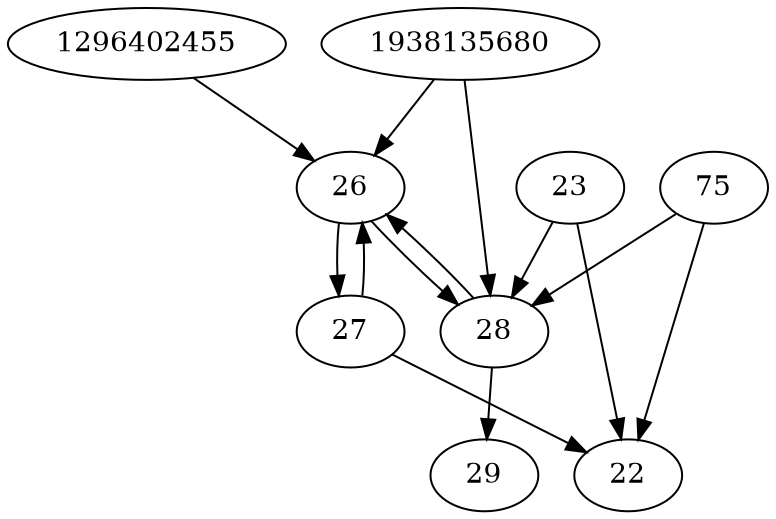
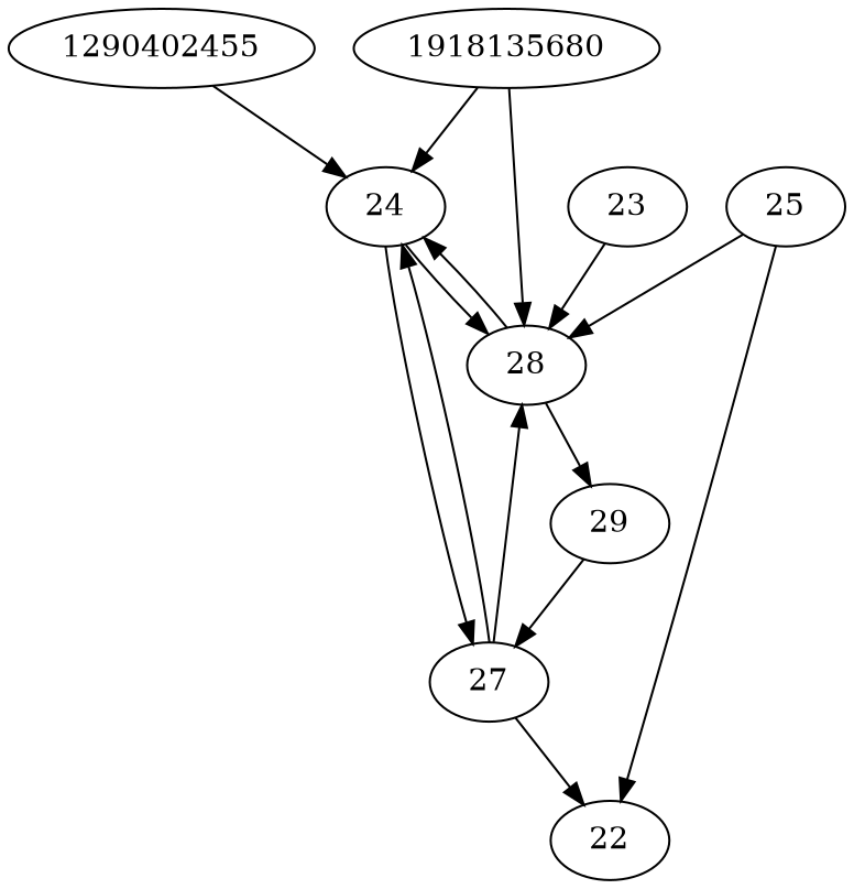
  strict digraph {
    fontname="DejaVu Serif"
    node [fontname="DejaVu Serif"]
    edge [fontname="DejaVu Serif"]
-   1938135680
-   26
+   1938135680 [label=1918135680]
+   26 [label=24]
    28
    27
    29
-   1290402455 [label=1296402455]
+   1290402455
    23
    22
-   25 [label=75]
+   25
    1938135680 -> 26
    1938135680 -> 28
    26 -> 28
    26 -> 27
    28 -> 26
    28 -> 29
    27 -> 26
+   27 -> 28
    27 -> 22
+   29 -> 27
    1290402455 -> 26
    23 -> 28
-   23 -> 22
    25 -> 28
    25 -> 22
  }
